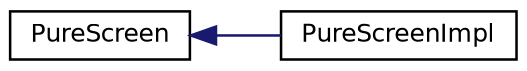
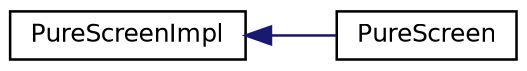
  digraph {
    rankdir=LR
    node [color=black fillcolor=white fontname=Helvetica fontsize=10 shape=record style=filled]
    n1 [height=0.2 label=PureScreen width=0.4]
    n2 [height=0.2 label=PureScreenImpl width=0.4]
-   n1 -> n2 [color=midnightblue dir=back fontname=Helvetica fontsize=10 labelfontname=Helvetica labelfontsize=10 style=solid]
+   n2 -> n1 [color=midnightblue dir=back fontname=Helvetica fontsize=10 labelfontname=Helvetica labelfontsize=10 style=solid]
  }
